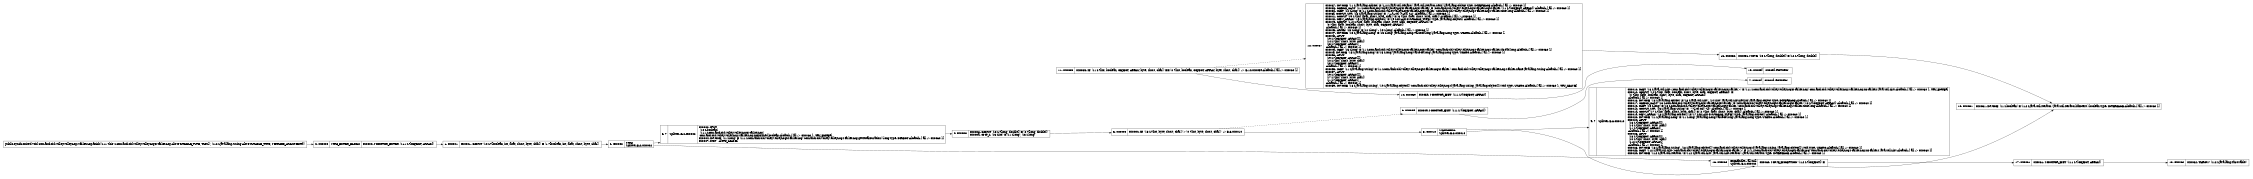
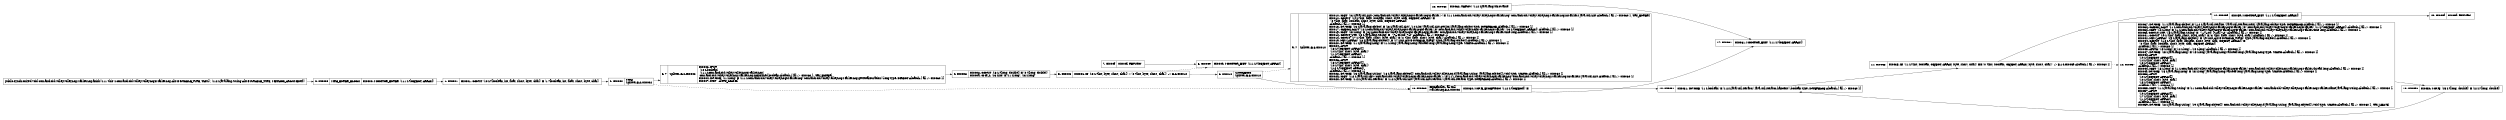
  digraph {
    rankdir=LR
    node [shape=record]
    n1 [label="{0\:\ 0x0000|MTH_ENTER_BLOCK\l|0x0000: MONITOR_ENTER  (r11 I:?[OBJECT, ARRAY]) \l}"]
    n2 [label="{1\:\ 0x0001|0x0001: CONST  (r0 I:?[boolean, int, float, short, byte, char]) = (1 ?[boolean, int, float, short, byte, char]) \l}"]
    n3 [label="{2\:\ 0x0002|MTH\lSplitter:B:2:0x0002\l}"]
    n4 [label="{3\:\ ?|Splitter:B:2:0x0002\l|0x0002: IPUT  \l  (r0 I:boolean)\l  (r11 I:com.android.volley.VolleyLog$MarkerLog)\l com.android.volley.VolleyLog.MarkerLog.mFinished boolean A[Catch:\{ all \-\> 0x0060 \}, TRY_ENTER]\l0x0004: INVOKE  (r1 I:long) = (r11 I:com.android.volley.VolleyLog$MarkerLog) com.android.volley.VolleyLog.MarkerLog.getTotalDuration():long type: DIRECT A[Catch:\{ all \-\> 0x0060 \}]\l0x0007: NOP   A[TRY_LEAVE]\l}"]
-   n5 [label="{16\:\ 0x0060|ExcHandler: all null\lSplitter:B:2:0x0002\l|0x0060: MOVE_EXCEPTION  (r12 I:?[OBJECT]) =  \l}"]
+   n5 [label="{16\:\ 0x0060|ExcHandler: all null\lMarkerLog:B:2:0x0002\l|0x0060: MOVE_EXCEPTION  (r12 I:?[OBJECT]) =  \l}"]
    n6 [label="{4\:\ 0x0008|0x0008: CONST  (r3 I:?[long, double]) = (0 ?[long, double]) \l0x000a: CMP_L  (r3 I:int) = (r1 I:long), (r3 I:long) \l}"]
    n7 [label="{10\:\ 0x0031|0x0031: INVOKE  (r1 I:boolean) = (r12 I:java.util.Iterator) java.util.Iterator.hasNext():boolean type: INTERFACE A[Catch:\{ all \-\> 0x0060 \}]\l}"]
    n8 [label="{17\:\ 0x0061|0x0061: MONITOR_EXIT  (r11 I:?[OBJECT, ARRAY]) \l}"]
    n9 [label="{5\:\ 0x000c|0x000c: IF  (r3 I:?[int, byte, short, char]) \> (0 ?[int, byte, short, char])  \-\> B:8:0x0010 \l}"]
    n10 [label="{6\:\ 0x000e|0x000e: MONITOR_EXIT  (r11 I:?[OBJECT, ARRAY]) \l}"]
    n11 [label="{8\:\ 0x0010|SYNTHETIC\lSplitter:B:8:0x0010\l}"]
    n12 [label="{7\:\ 0x000f|0x000f: RETURN   \l}"]
    n13 [label="{9\:\ ?|Splitter:B:8:0x0010\l|0x0010: IGET  (r3 I:java.util.List\<com.android.volley.VolleyLog$MarkerLog$Marker\>) = (r11 I:com.android.volley.VolleyLog$MarkerLog) com.android.volley.VolleyLog.MarkerLog.mMarkers java.util.List A[Catch:\{ all \-\> 0x0060 \}, TRY_ENTER]\l0x0012: CONST  (r4 I:?[int, float, boolean, short, byte, char, OBJECT, ARRAY]) = \l  (0 ?[int, float, boolean, short, byte, char, OBJECT, ARRAY])\l A[Catch:\{ all \-\> 0x0060 \}]\l0x0013: INVOKE  (r3 I:java.lang.Object) = (r3 I:java.util.List), (r4 I:int) java.util.List.get(int):java.lang.Object type: INTERFACE A[Catch:\{ all \-\> 0x0060 \}]\l0x0017: CHECK_CAST  (r3 I:com.android.volley.VolleyLog$MarkerLog$Marker) = (com.android.volley.VolleyLog$MarkerLog$Marker) (r3 I:?[OBJECT, ARRAY]) A[Catch:\{ all \-\> 0x0060 \}]\l0x0019: IGET  (r5 I:long) = (r3 I:com.android.volley.VolleyLog$MarkerLog$Marker) com.android.volley.VolleyLog.MarkerLog.Marker.time long A[Catch:\{ all \-\> 0x0060 \}]\l0x001b: CONST_STR  (r3 I:java.lang.String) =  \"(%\-4d ms) %s\" A[Catch:\{ all \-\> 0x0060 \}]\l0x001d: CONST  (r7 I:?[int, float, short, byte, char]) = (2 ?[int, float, short, byte, char]) A[Catch:\{ all \-\> 0x0060 \}]\l0x001e: NEW_ARRAY  (r8 I:java.lang.Object[]) = (r7 I:int A[IMMUTABLE_TYPE]) type: java.lang.Object[] A[Catch:\{ all \-\> 0x0060 \}]\l0x0020: INVOKE  (r1 I:java.lang.Long) = (r1 I:long) java.lang.Long.valueOf(long):java.lang.Long type: STATIC A[Catch:\{ all \-\> 0x0060 \}]\l0x0024: APUT  \l  (r8 I:?[OBJECT, ARRAY][])\l  (r4 I:?[int, short, byte, char])\l  (r1 I:?[OBJECT, ARRAY])\l A[Catch:\{ all \-\> 0x0060 \}]\l0x0026: APUT  \l  (r8 I:?[OBJECT, ARRAY][])\l  (r0 I:?[int, short, byte, char])\l  (r12 I:?[OBJECT, ARRAY])\l A[Catch:\{ all \-\> 0x0060 \}]\l0x0028: INVOKE  (r3 I:java.lang.String), (r8 I:java.lang.Object[]) com.android.volley.VolleyLog.d(java.lang.String, java.lang.Object[]):void type: STATIC A[Catch:\{ all \-\> 0x0060 \}]\l0x002b: IGET  (r12 I:java.util.List\<com.android.volley.VolleyLog$MarkerLog$Marker\>) = (r11 I:com.android.volley.VolleyLog$MarkerLog) com.android.volley.VolleyLog.MarkerLog.mMarkers java.util.List A[Catch:\{ all \-\> 0x0060 \}]\l0x002d: INVOKE  (r12 I:java.util.Iterator) = (r12 I:java.util.List) java.util.List.iterator():java.util.Iterator type: INTERFACE A[Catch:\{ all \-\> 0x0060 \}]\l}"]
    n14 [label="{11\:\ 0x0035|0x0035: IF  (r1 I:?[int, boolean, OBJECT, ARRAY, byte, short, char]) == (0 ?[int, boolean, OBJECT, ARRAY, byte, short, char])  \-\> B:14:0x005e A[Catch:\{ all \-\> 0x0060 \}]\l}"]
    n15 [label="{12\:\ 0x0037|0x0037: INVOKE  (r1 I:java.lang.Object) = (r12 I:java.util.Iterator) java.util.Iterator.next():java.lang.Object type: INTERFACE A[Catch:\{ all \-\> 0x0060 \}]\l0x003b: CHECK_CAST  (r1 I:com.android.volley.VolleyLog$MarkerLog$Marker) = (com.android.volley.VolleyLog$MarkerLog$Marker) (r1 I:?[OBJECT, ARRAY]) A[Catch:\{ all \-\> 0x0060 \}]\l0x003d: IGET  (r2 I:long) = (r1 I:com.android.volley.VolleyLog$MarkerLog$Marker) com.android.volley.VolleyLog.MarkerLog.Marker.time long A[Catch:\{ all \-\> 0x0060 \}]\l0x003f: CONST_STR  (r8 I:java.lang.String) =  \"(+%\-4d) [%2d] %s\" A[Catch:\{ all \-\> 0x0060 \}]\l0x0041: CONST  (r9 I:?[int, float, short, byte, char]) = (3 ?[int, float, short, byte, char]) A[Catch:\{ all \-\> 0x0060 \}]\l0x0042: NEW_ARRAY  (r9 I:java.lang.Object[]) = (r9 I:int A[IMMUTABLE_TYPE]) type: java.lang.Object[] A[Catch:\{ all \-\> 0x0060 \}]\l0x0044: CONST  (r10 I:?[int, float, boolean, short, byte, char, OBJECT, ARRAY]) = \l  (0 ?[int, float, boolean, short, byte, char, OBJECT, ARRAY])\l A[Catch:\{ all \-\> 0x0060 \}]\l0x0045: ARITH  (r5 I:long) = (r2 I:long) \- (r5 I:long) A[Catch:\{ all \-\> 0x0060 \}]\l0x0047: INVOKE  (r5 I:java.lang.Long) = (r5 I:long) java.lang.Long.valueOf(long):java.lang.Long type: STATIC A[Catch:\{ all \-\> 0x0060 \}]\l0x004b: APUT  \l  (r9 I:?[OBJECT, ARRAY][])\l  (r4 I:?[int, short, byte, char])\l  (r5 I:?[OBJECT, ARRAY])\l A[Catch:\{ all \-\> 0x0060 \}]\l0x004d: IGET  (r5 I:long) = (r1 I:com.android.volley.VolleyLog$MarkerLog$Marker) com.android.volley.VolleyLog.MarkerLog.Marker.thread long A[Catch:\{ all \-\> 0x0060 \}]\l0x004f: INVOKE  (r5 I:java.lang.Long) = (r5 I:long) java.lang.Long.valueOf(long):java.lang.Long type: STATIC A[Catch:\{ all \-\> 0x0060 \}]\l0x0053: APUT  \l  (r9 I:?[OBJECT, ARRAY][])\l  (r0 I:?[int, short, byte, char])\l  (r5 I:?[OBJECT, ARRAY])\l A[Catch:\{ all \-\> 0x0060 \}]\l0x0055: IGET  (r1 I:java.lang.String) = (r1 I:com.android.volley.VolleyLog$MarkerLog$Marker) com.android.volley.VolleyLog.MarkerLog.Marker.name java.lang.String A[Catch:\{ all \-\> 0x0060 \}]\l0x0057: APUT  \l  (r9 I:?[OBJECT, ARRAY][])\l  (r7 I:?[int, short, byte, char])\l  (r1 I:?[OBJECT, ARRAY])\l A[Catch:\{ all \-\> 0x0060 \}]\l0x0059: INVOKE  (r8 I:java.lang.String), (r9 I:java.lang.Object[]) com.android.volley.VolleyLog.d(java.lang.String, java.lang.Object[]):void type: STATIC A[Catch:\{ all \-\> 0x0060 \}, TRY_LEAVE]\l}"]
    n16 [label="{14\:\ 0x005e|0x005e: MONITOR_EXIT  (r11 I:?[OBJECT, ARRAY]) \l}"]
    n17 [label="{13\:\ 0x005c|0x005c: MOVE  (r5 I:?[long, double]) = (r2 I:?[long, double]) \l}"]
    n18 [label="{15\:\ 0x005f|0x085f: RETURN   \l}"]
    n19 [label="{18\:\ 0x0062|0x0062: THROW  (r12 I:java.lang.Throwable) \l}"]
    n20 [label="{public synchronized void com.android.volley.VolleyLog.MarkerLog.finish((r11 'this' I:com.android.volley.VolleyLog$MarkerLog A[IMMUTABLE_TYPE, THIS]), (r12 I:java.lang.String A[IMMUTABLE_TYPE, METHOD_ARGUMENT])) }"]
    n1 -> n2
    n2 -> n3
    n3 -> n4
-   n3 -> n5
+   n3 -> n5 [style=dashed]
    n4 -> n6
    n5 -> n7
    n5 -> n8
    n6 -> n9
-   n8 -> n19
+   n7 -> n14
+   n19 -> n8
    n9 -> n10 [style=dashed]
    n9 -> n11
-   n10 -> n12
+   n12 -> n10
    n11 -> n5
-   n11 -> n13
+   n11 -> n13 [style=dashed]
    n14 -> n15 [style=dashed]
    n14 -> n16
    n15 -> n17
    n16 -> n18
    n17 -> n7
    n20 -> n1
  }
